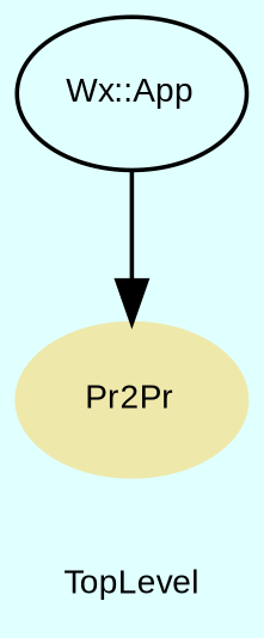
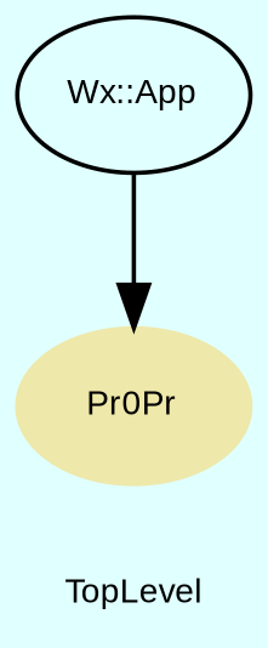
  digraph {
    bgcolor=lightcyan1
    compound=true
    fontname=Arial
    fontsize=8
    label=TopLevel
    node [fontname=Arial fontsize=8]
-   n1 [color=palegoldenrod fontcolor=black label=Pr2Pr shape=ellipse style=filled]
+   n1 [color=palegoldenrod fontcolor=black label=Pr0Pr shape=ellipse style=filled]
    n2 [color=black label="Wx::App"]
    n2 -> n1
  }
